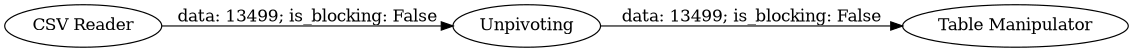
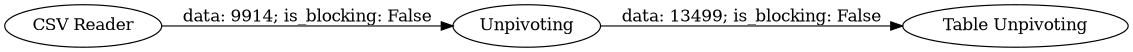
  digraph {
    rankdir=LR
    n1 [label=Unpivoting]
-   n2 [label="Table Manipulator"]
+   n2 [label="Table Unpivoting"]
    n3 [label="CSV Reader"]
    n1 -> n2 [label="data: 13499; is_blocking: False"]
-   n3 -> n1 [label="data: 13499; is_blocking: False"]
+   n3 -> n1 [label="data: 9914; is_blocking: False"]
  }
